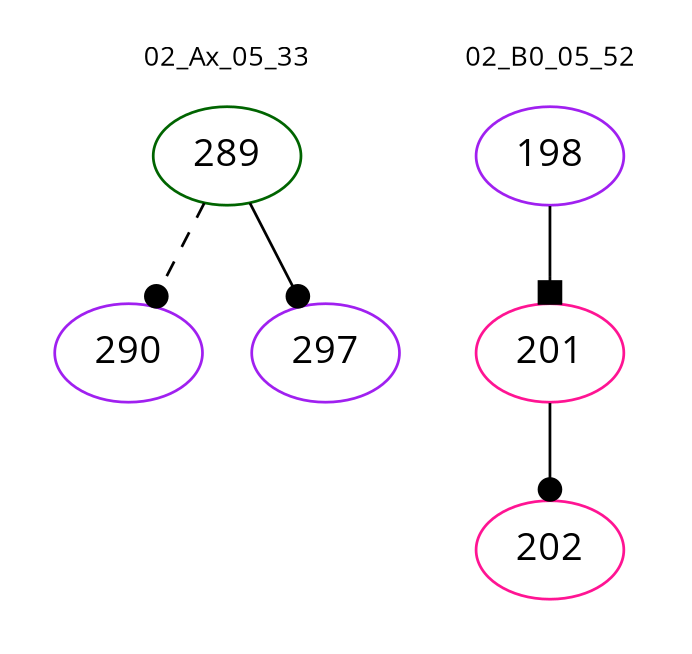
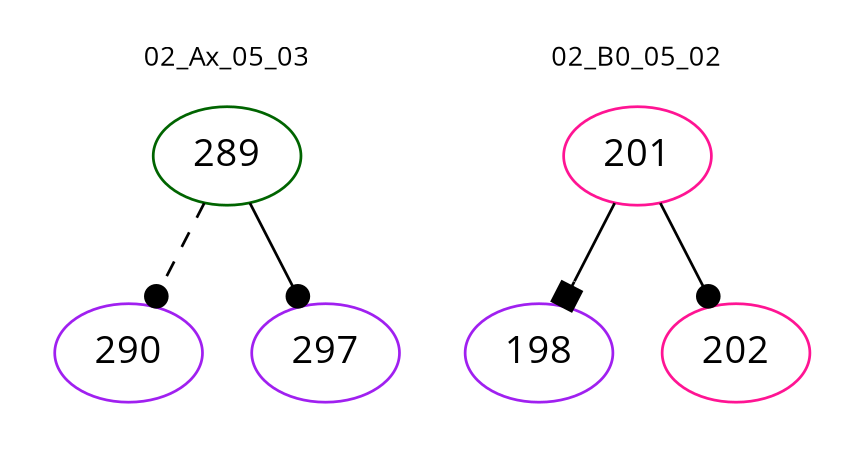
  digraph {
    fontname="Open Sans"
    node [color=purple fontname="Open Sans"]
    edge [arrowhead=dot color=black fontname="Open Sans" style=solid]
    n1 [color=darkgreen label=289]
    n2 [label=290]
    n3 [label=297]
    n4 [color=deeppink label=201]
    n5 [label=198]
    n6 [color=deeppink label=202]
    subgraph cluster_1 {
      color=white
      fontsize=10
-     label="02_Ax_05_33"
+     label="02_Ax_05_03"
      n1
      n2
      n3
    }
    subgraph cluster_2 {
      color=white
      fontsize=10
-     label="02_B0_05_52"
+     label="02_B0_05_02"
      n4
      n5
      n6
    }
    n1 -> n2 [style=dashed]
    n1 -> n3
-   n5 -> n4 [arrowhead=box]
+   n4 -> n5 [arrowhead=box]
    n4 -> n6
  }
